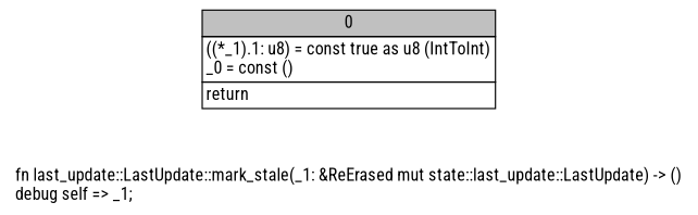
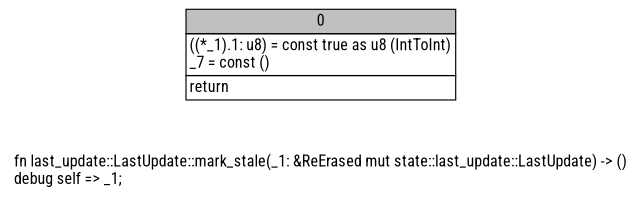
  digraph {
    fontname="Roboto Condensed"
    label=<fn last_update::LastUpdate::mark_stale(_1: &amp;ReErased mut state::last_update::LastUpdate) -&gt; ()<br align="left"/>debug self =&gt; _1;<br align="left"/>>
-   n1 [fontname="Roboto Condensed" label=<<table border="0" cellborder="1" cellspacing="0"><tr><td bgcolor="gray" align="center" colspan="1">0</td></tr><tr><td align="left" balign="left">((*_1).1: u8) = const true as u8 (IntToInt)<br/>_0 = const ()<br/></td></tr><tr><td align="left">return</td></tr></table>> shape=none]
+   n1 [fontname="Roboto Condensed" label=<<table border="0" cellborder="1" cellspacing="0"><tr><td bgcolor="gray" align="center" colspan="1">0</td></tr><tr><td align="left" balign="left">((*_1).1: u8) = const true as u8 (IntToInt)<br/>_7 = const ()<br/></td></tr><tr><td align="left">return</td></tr></table>> shape=none]
  }
